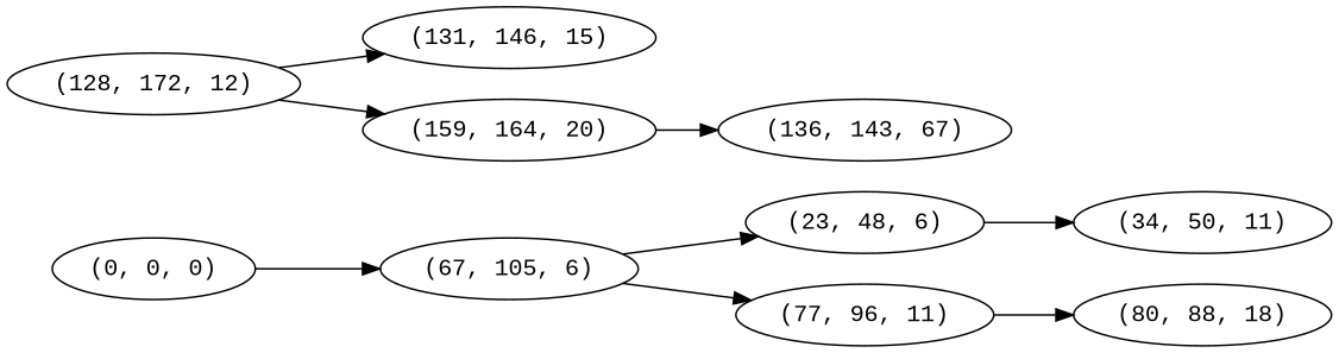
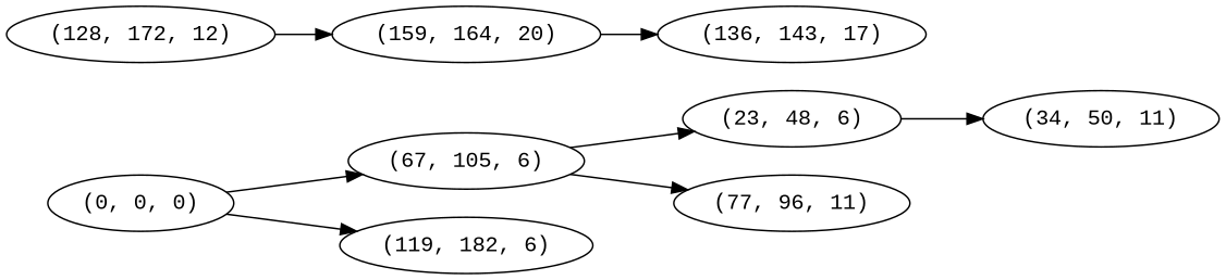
  digraph {
    fontname="Liberation Mono"
    rankdir=LR
    node [fontname="Liberation Mono"]
    edge [fontname="Liberation Mono"]
    "(0, 0, 0)"
    "(67, 105, 6)"
+   "(119, 182, 6)"
    n4 [label="(34, 50, 11)"]
    "(23, 48, 6)"
    n6 [label="(77, 96, 11)"]
-   "(80, 88, 18)"
    "(128, 172, 12)"
-   "(131, 146, 15)"
    "(159, 164, 20)"
-   "(136, 143, 17)" [label="(136, 143, 67)"]
+   "(136, 143, 17)"
    "(0, 0, 0)" -> "(67, 105, 6)"
+   "(0, 0, 0)" -> "(119, 182, 6)"
    "(67, 105, 6)" -> "(23, 48, 6)"
    "(67, 105, 6)" -> n6
    "(23, 48, 6)" -> n4
-   n6 -> "(80, 88, 18)"
-   "(128, 172, 12)" -> "(131, 146, 15)"
    "(128, 172, 12)" -> "(159, 164, 20)"
    "(159, 164, 20)" -> "(136, 143, 17)"
  }
